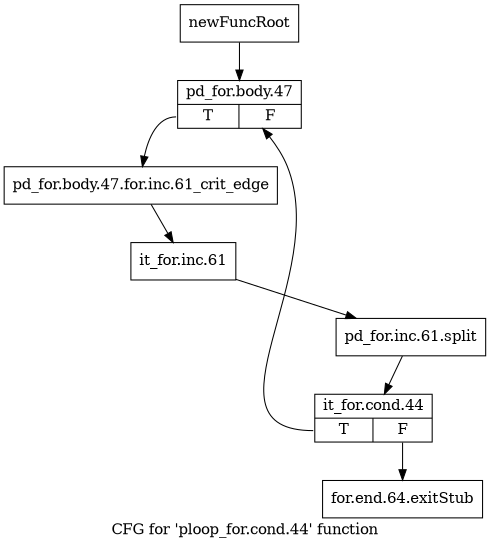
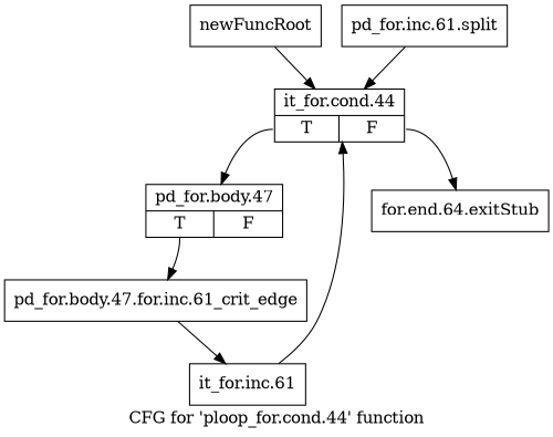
  digraph {
    label="CFG for 'ploop_for.cond.44' function"
    node [shape=record]
    n1 [label="{newFuncRoot}"]
    n2 [label="{it_for.cond.44|{<s0>T|<s1>F}}"]
    n3 [label="{for.end.64.exitStub}"]
    n4 [label="{pd_for.body.47|{<s0>T|<s1>F}}"]
    n5 [label="{pd_for.body.47.for.inc.61_crit_edge}"]
    n6 [label="{it_for.inc.61}"]
    n7 [label="{pd_for.inc.61.split}"]
-   n1 -> n4
+   n1 -> n2
    n2 -> n3 [tailport=s1]
    n2 -> n4 [tailport=s0]
    n4 -> n5 [tailport=s0]
    n5 -> n6
-   n6 -> n7
+   n6 -> n2
    n7 -> n2
  }
